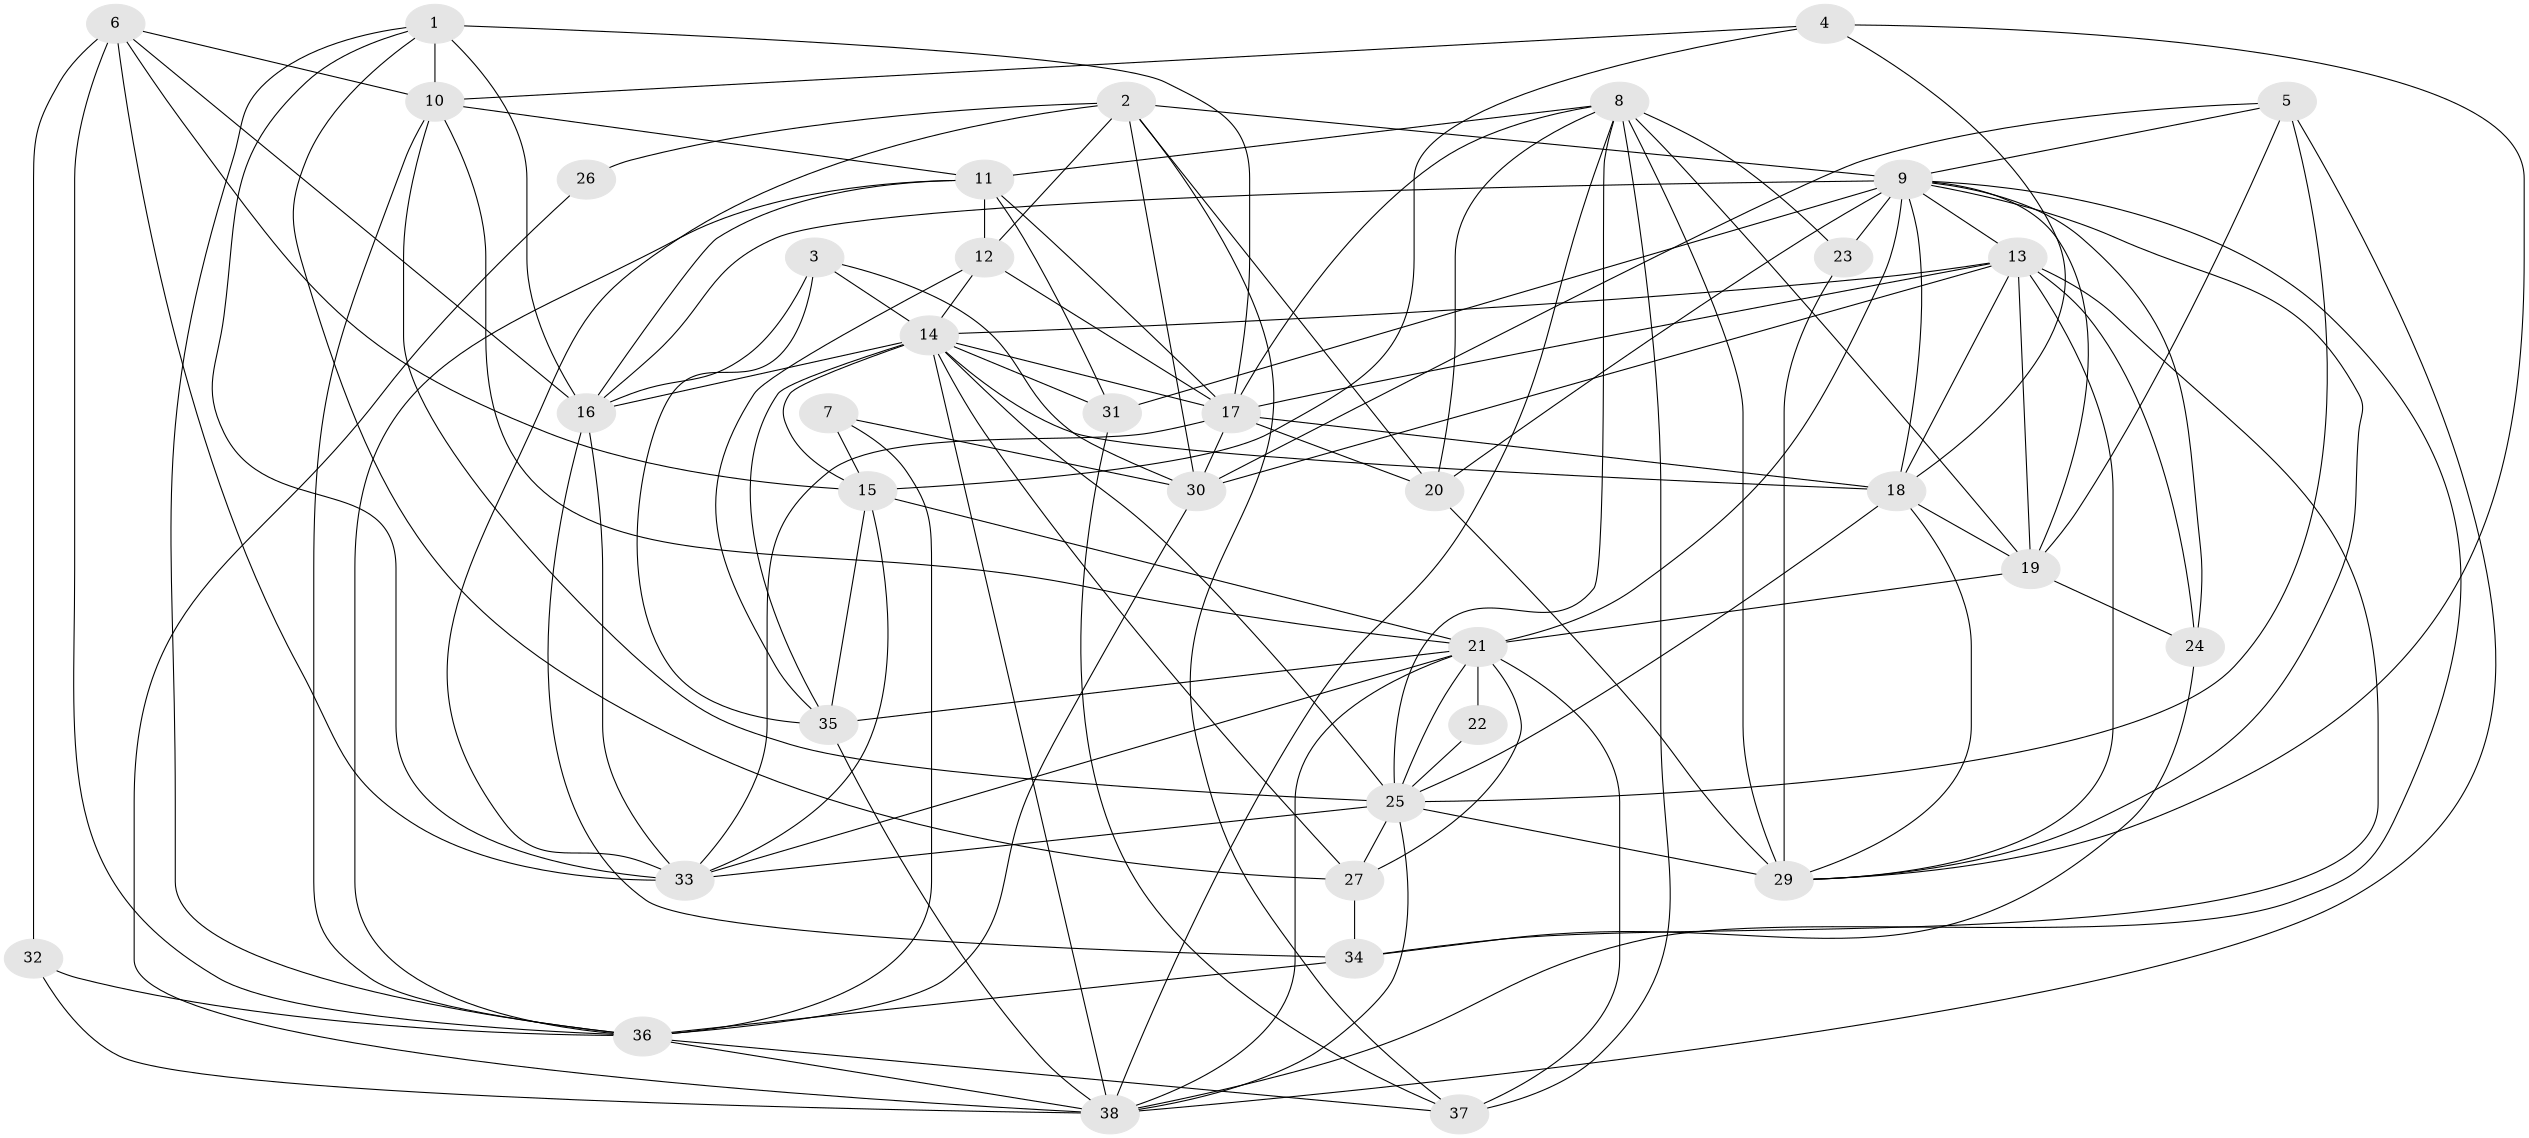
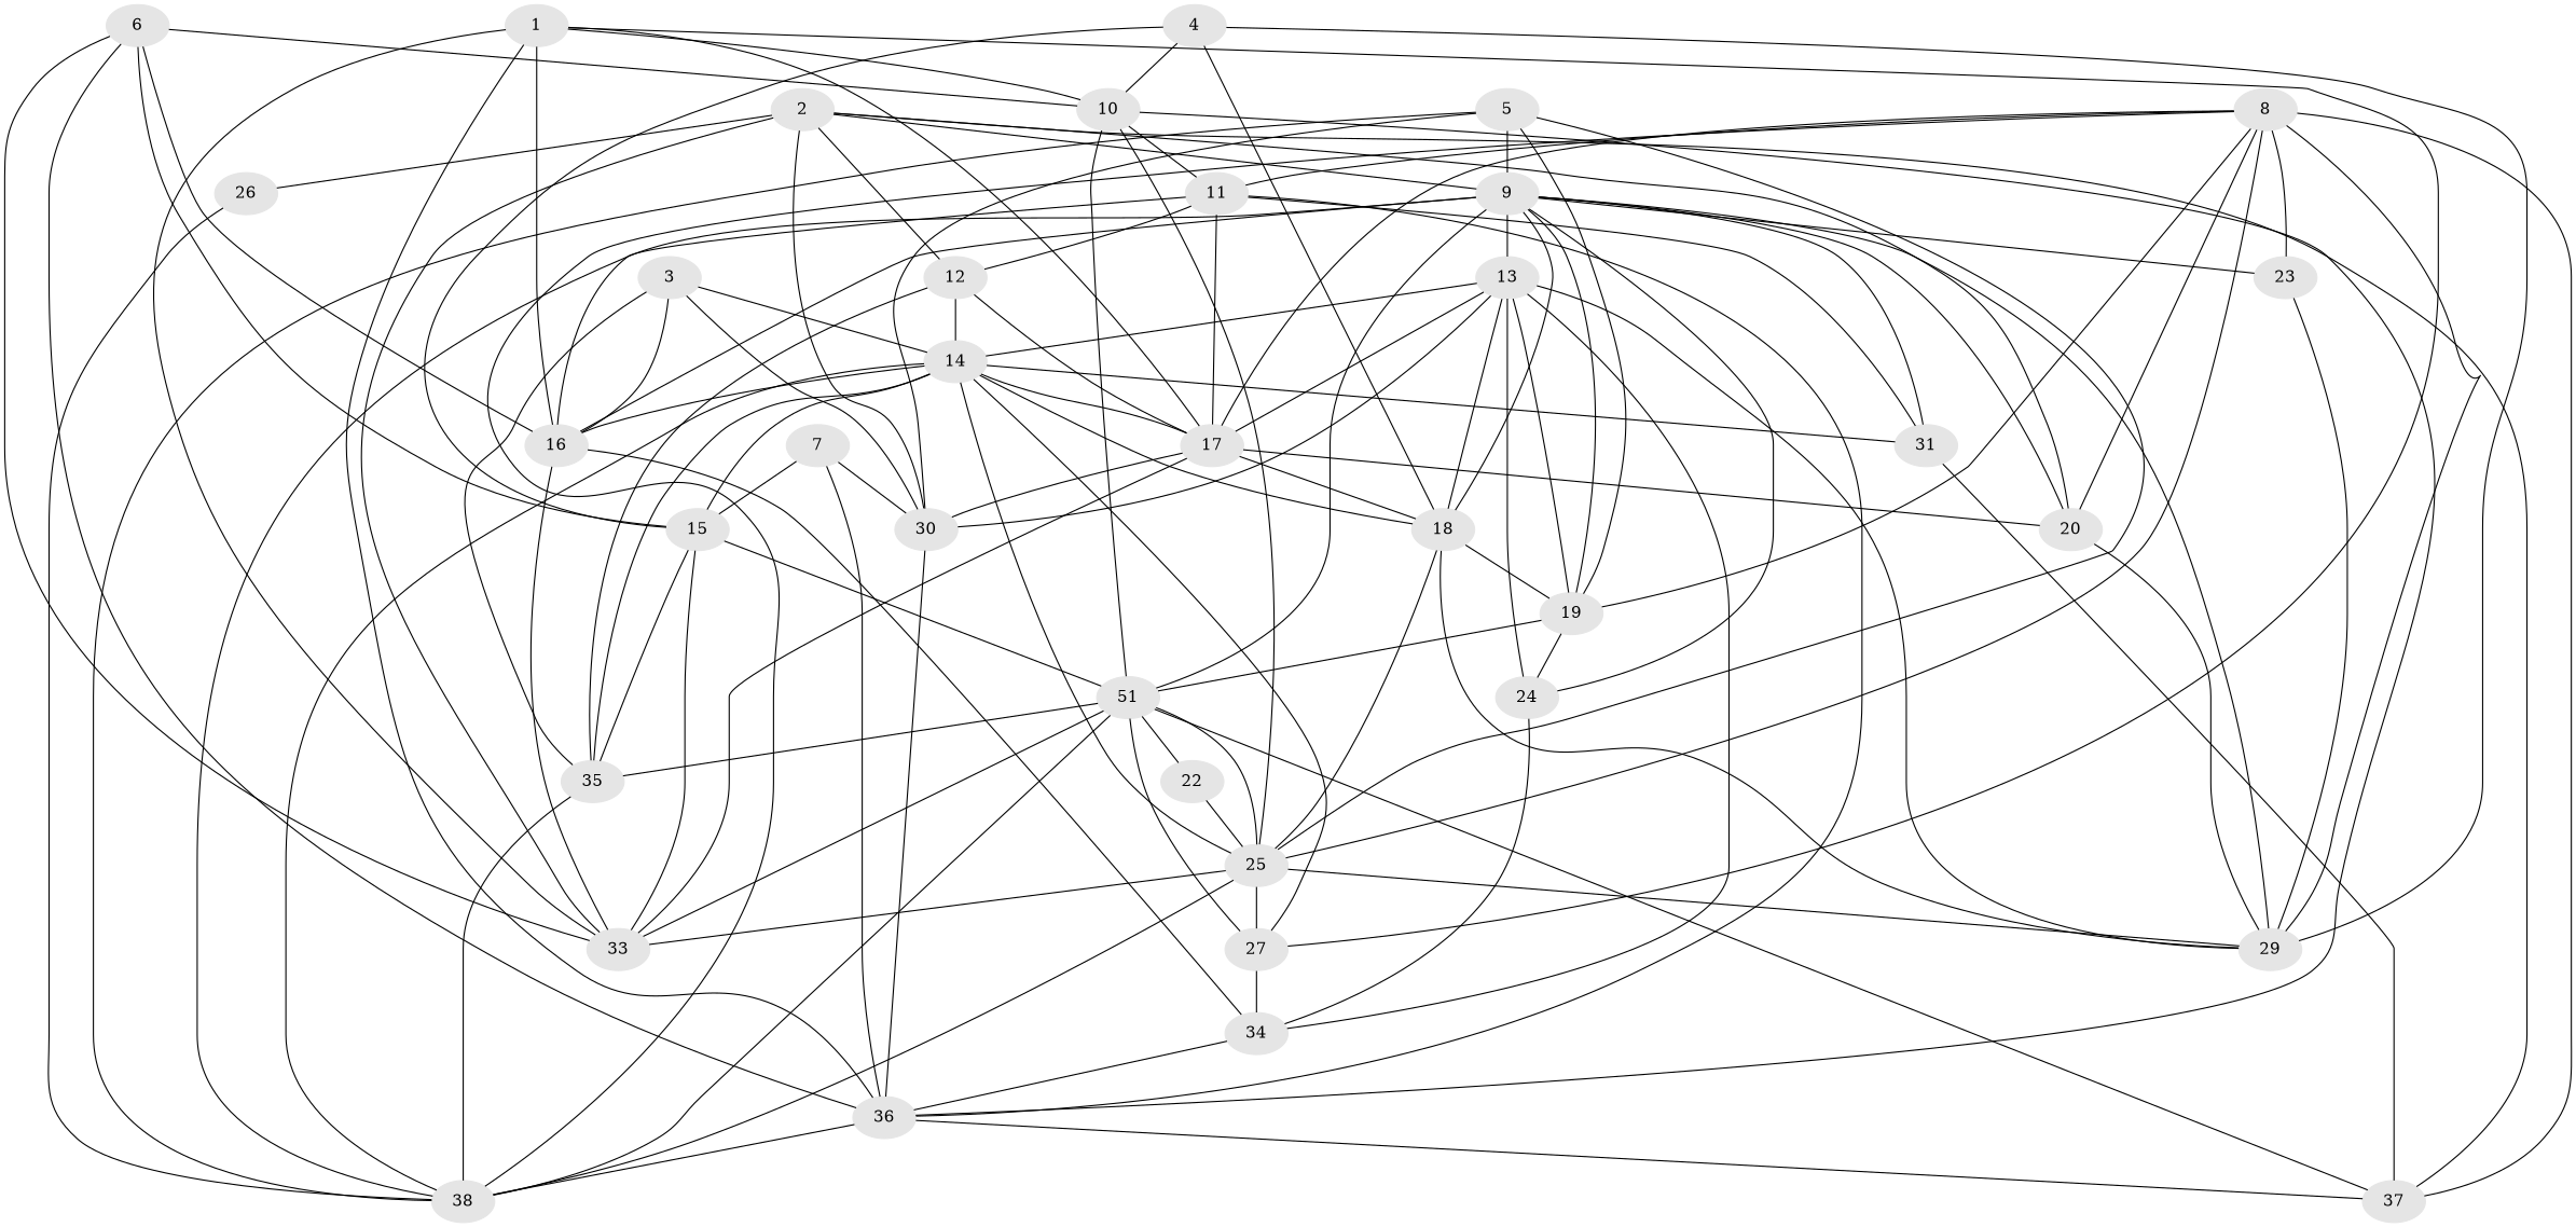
  graph {
    node [color=gray90 style=filled]
    edge [weight=1.0]
    1
    10
    16
    17
    27
    33
    36
    25
    11
-   21
+   21 [label=51]
    34
    20
    30
    18
    37
    38
    2
    9
    12
    26
    29
    19
    23
    13
    24
    31
    14
    35
    3
    15
    4
    5
    6
-   32
    7
    8
    22
    1 -- 10
    1 -- 16 [weight=2.0]
    1 -- 17
    1 -- 27
    1 -- 33
    1 -- 36
    10 -- 36
    10 -- 25
    10 -- 11
    10 -- 21
    16 -- 33
    16 -- 34
    17 -- 33
    17 -- 20
    17 -- 30
    17 -- 18
    27 -- 34
    36 -- 37
    36 -- 38
    25 -- 27 [weight=2.0]
    25 -- 33 [weight=2.0]
    25 -- 38
    25 -- 29
    11 -- 16
    11 -- 17
    11 -- 36
    11 -- 12
    11 -- 31
    21 -- 27 [weight=2.0]
    21 -- 33
    21 -- 25
    21 -- 37
    21 -- 38
    21 -- 35
    21 -- 22
    34 -- 36
    20 -- 29
    30 -- 36
    18 -- 25
    18 -- 29
    18 -- 19 [weight=2.0]
    2 -- 33 [weight=2.0]
    2 -- 20 [weight=2.0]
    2 -- 30 [weight=3.0]
    2 -- 37
    2 -- 9
    2 -- 12
    2 -- 26 [weight=2.0]
    9 -- 16 [weight=3.0]
    9 -- 21 [weight=2.0]
    9 -- 20
    9 -- 18
    9 -- 38
    9 -- 29
    9 -- 19
    9 -- 23
    9 -- 13
    9 -- 24
    9 -- 31
    12 -- 17 [weight=2.0]
    12 -- 14
    12 -- 35
    26 -- 38
    19 -- 21
    19 -- 24
    23 -- 29
    13 -- 17
    13 -- 34
    13 -- 30
    13 -- 18
    13 -- 29
    13 -- 19
    13 -- 24 [weight=2.0]
    13 -- 14
    24 -- 34
    31 -- 37
    14 -- 16
    14 -- 17
    14 -- 27 [weight=2.0]
    14 -- 25
    14 -- 18
    14 -- 38
    14 -- 31
    14 -- 35
    14 -- 15 [weight=2.0]
    35 -- 38
    3 -- 16 [weight=2.0]
    3 -- 30
    3 -- 14
    3 -- 35
    15 -- 33
    15 -- 21
    15 -- 35
    4 -- 10
    4 -- 18
    4 -- 29
    4 -- 15
    5 -- 25
    5 -- 30
    5 -- 38
    5 -- 9
    5 -- 19
    6 -- 10
    6 -- 16
    6 -- 33
    6 -- 36
    6 -- 15
-   6 -- 32 [weight=2.0]
-   32 -- 36 [weight=2.0]
-   32 -- 38
    7 -- 36 [weight=2.0]
    7 -- 30
    7 -- 15
    8 -- 17
    8 -- 25
    8 -- 11
    8 -- 20
    8 -- 37
    8 -- 38
    8 -- 29 [weight=3.0]
    8 -- 19
    8 -- 23
    22 -- 25 [weight=2.0]
  }
